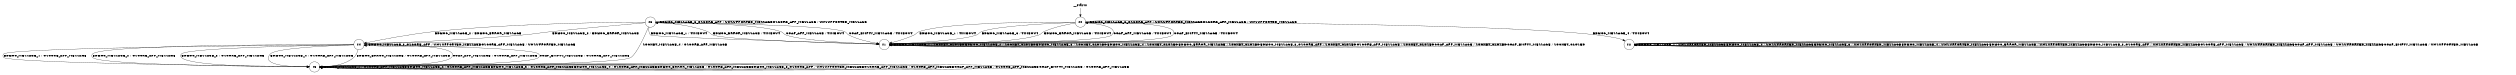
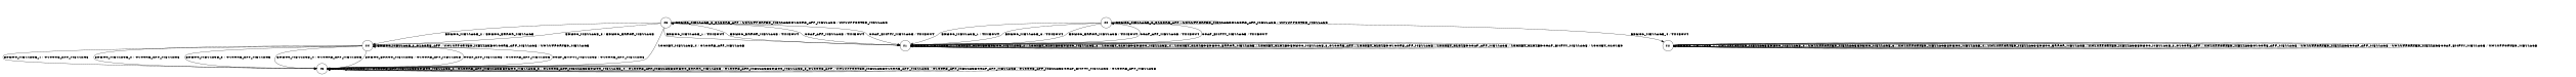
  digraph {
    node [shape=circle]
    n1 [label=s0]
    n2 [label=s1]
    n3 [label=s2]
    n4 [label=s3]
    n5 [label=s4]
    n6 [label=s5]
-   __start0 [height=0 shape=none width=0]
    n1 -> n1 [label="EDHOC_MESSAGE_3_OSCORE_APP / UNSUPPORTED_MESSAGE"]
    n1 -> n1 [label="OSCORE_APP_MESSAGE / UNSUPPORTED_MESSAGE"]
    n1 -> n2 [label="EDHOC_MESSAGE_1 / TIMEOUT"]
    n1 -> n2 [label="EDHOC_MESSAGE_3 / TIMEOUT"]
    n1 -> n2 [label="EDHOC_ERROR_MESSAGE / TIMEOUT"]
    n1 -> n2 [label="COAP_APP_MESSAGE / TIMEOUT"]
    n1 -> n2 [label="COAP_EMPTY_MESSAGE / TIMEOUT"]
    n1 -> n3 [label="EDHOC_MESSAGE_4 / TIMEOUT"]
    n2 -> n2 [label="EDHOC_MESSAGE_1 / SOCKET_CLOSED"]
    n2 -> n2 [label="EDHOC_MESSAGE_2 / SOCKET_CLOSED"]
    n2 -> n2 [label="EDHOC_MESSAGE_3 / SOCKET_CLOSED"]
    n2 -> n2 [label="EDHOC_MESSAGE_4 / SOCKET_CLOSED"]
    n2 -> n2 [label="EDHOC_ERROR_MESSAGE / SOCKET_CLOSED"]
    n2 -> n2 [label="EDHOC_MESSAGE_3_OSCORE_APP / SOCKET_CLOSED"]
    n2 -> n2 [label="OSCORE_APP_MESSAGE / SOCKET_CLOSED"]
    n2 -> n2 [label="COAP_APP_MESSAGE / SOCKET_CLOSED"]
    n2 -> n2 [label="COAP_EMPTY_MESSAGE / SOCKET_CLOSED"]
    n3 -> n3 [label="EDHOC_MESSAGE_1 / UNSUPPORTED_MESSAGE"]
    n3 -> n3 [label="EDHOC_MESSAGE_2 / UNSUPPORTED_MESSAGE"]
    n3 -> n3 [label="EDHOC_MESSAGE_3 / UNSUPPORTED_MESSAGE"]
    n3 -> n3 [label="EDHOC_MESSAGE_4 / UNSUPPORTED_MESSAGE"]
    n3 -> n3 [label="EDHOC_ERROR_MESSAGE / UNSUPPORTED_MESSAGE"]
    n3 -> n3 [label="EDHOC_MESSAGE_3_OSCORE_APP / UNSUPPORTED_MESSAGE"]
    n3 -> n3 [label="OSCORE_APP_MESSAGE / UNSUPPORTED_MESSAGE"]
    n3 -> n3 [label="COAP_APP_MESSAGE / UNSUPPORTED_MESSAGE"]
    n3 -> n3 [label="COAP_EMPTY_MESSAGE / UNSUPPORTED_MESSAGE"]
    n4 -> n2 [label="EDHOC_MESSAGE_1 / TIMEOUT"]
    n4 -> n2 [label="EDHOC_ERROR_MESSAGE / TIMEOUT"]
    n4 -> n2 [label="COAP_APP_MESSAGE / TIMEOUT"]
    n4 -> n2 [label="COAP_EMPTY_MESSAGE / TIMEOUT"]
    n4 -> n4 [label="EDHOC_MESSAGE_3_OSCORE_APP / UNSUPPORTED_MESSAGE"]
    n4 -> n4 [label="OSCORE_APP_MESSAGE / UNSUPPORTED_MESSAGE"]
    n4 -> n5 [label="EDHOC_MESSAGE_2 / EDHOC_ERROR_MESSAGE"]
    n4 -> n5 [label="EDHOC_MESSAGE_3 / EDHOC_ERROR_MESSAGE"]
    n4 -> n6 [label="SOCKET_MESSAGE_4 / OSCORE_APP_MESSAGE"]
    n5 -> n5 [label="EDHOC_MESSAGE_3_OSCORE_APP / UNSUPPORTED_MESSAGE"]
    n5 -> n5 [label="OSCORE_APP_MESSAGE / UNSUPPORTED_MESSAGE"]
    n5 -> n6 [label="EDHOC_MESSAGE_1 / OSCORE_APP_MESSAGE"]
    n5 -> n6 [label="EDHOC_MESSAGE_2 / OSCORE_APP_MESSAGE"]
    n5 -> n6 [label="EDHOC_MESSAGE_3 / OSCORE_APP_MESSAGE"]
    n5 -> n6 [label="EDHOC_MESSAGE_4 / OSCORE_APP_MESSAGE"]
    n5 -> n6 [label="EDHOC_ERROR_MESSAGE / OSCORE_APP_MESSAGE"]
    n5 -> n6 [label="COAP_APP_MESSAGE / OSCORE_APP_MESSAGE"]
    n5 -> n6 [label="COAP_EMPTY_MESSAGE / OSCORE_APP_MESSAGE"]
    n6 -> n6 [label="EDHOC_MESSAGE_1 / OSCORE_APP_MESSAGE"]
    n6 -> n6 [label="EDHOC_MESSAGE_2 / OSCORE_APP_MESSAGE"]
    n6 -> n6 [label="EDHOC_MESSAGE_3 / OSCORE_APP_MESSAGE"]
    n6 -> n6 [label="EDHOC_MESSAGE_4 / OSCORE_APP_MESSAGE"]
    n6 -> n6 [label="EDHOC_ERROR_MESSAGE / OSCORE_APP_MESSAGE"]
    n6 -> n6 [label="EDHOC_MESSAGE_3_OSCORE_APP / UNSUPPORTED_MESSAGE"]
    n6 -> n6 [label="OSCORE_APP_MESSAGE / OSCORE_APP_MESSAGE"]
    n6 -> n6 [label="COAP_APP_MESSAGE / OSCORE_APP_MESSAGE"]
    n6 -> n6 [label="COAP_EMPTY_MESSAGE / OSCORE_APP_MESSAGE"]
-   __start0 -> n1
  }
